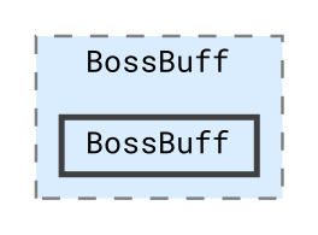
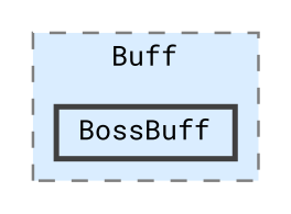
  digraph {
    compound=true
    fontname="Roboto Mono"
    n1 [color=grey25 fillcolor="#daedff" fontname="Roboto Mono" fontsize=10 height=0.2 label=BossBuff shape=box style="filled,bold" width=0.4]
    subgraph cluster_1 {
      bgcolor="#daedff"
      fontsize=10
-     label=BossBuff
+     label=Buff
      pencolor=grey50
      style="filled,dashed"
      n1
    }
  }
